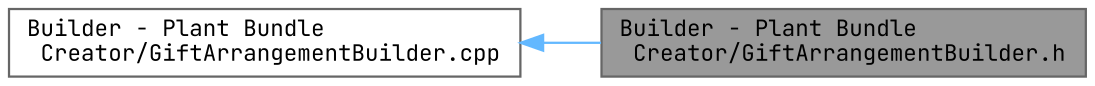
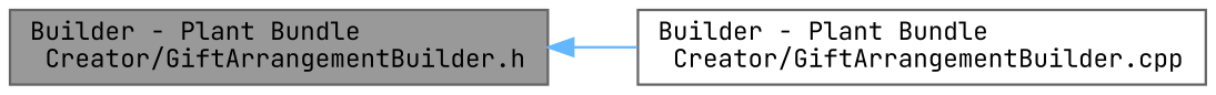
  digraph {
    rankdir=LR
    fontname="JetBrains Mono"
    node [fontname="JetBrains Mono" fontsize=10 shape=box style=filled]
    n1 [color=gray40 fillcolor=grey60 fontcolor=black height=0.2 label="Builder - Plant Bundle\l Creator/GiftArrangementBuilder.h" width=0.4]
    n2 [color=grey40 fillcolor=white height=0.2 label="Builder - Plant Bundle\l Creator/GiftArrangementBuilder.cpp" width=0.4]
-   n2 -> n1 [color=steelblue1 dir=back fontname="JetBrains Mono" fontsize=10 labelfontname=Helvetica labelfontsize=10 style=solid]
+   n1 -> n2 [color=steelblue1 dir=back fontname="JetBrains Mono" fontsize=10 labelfontname=Helvetica labelfontsize=10 style=solid]
  }
